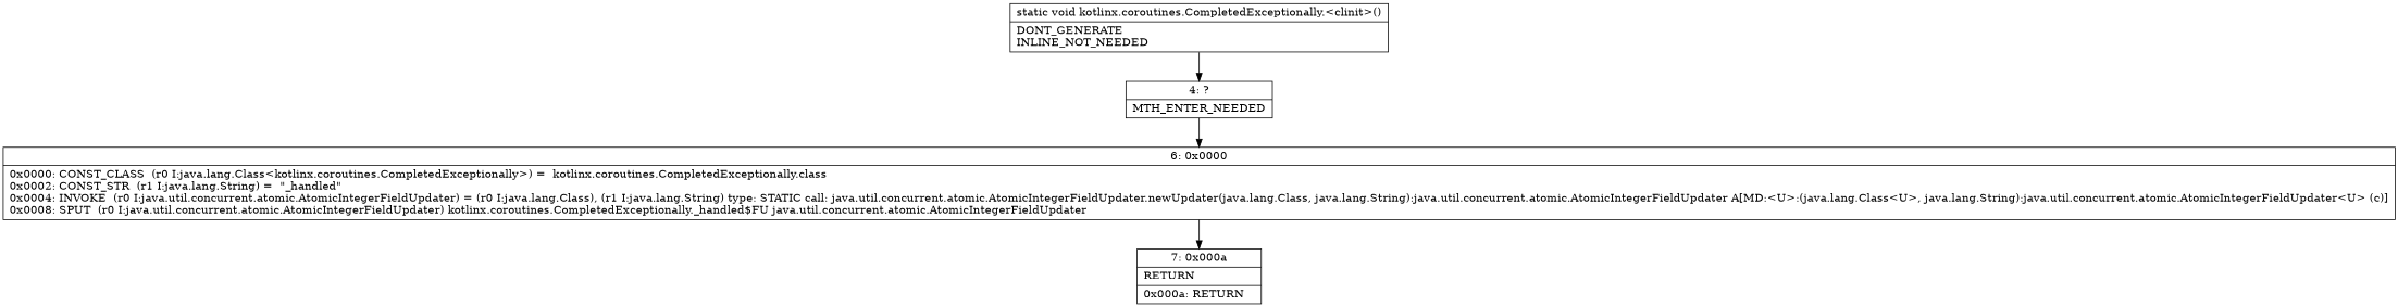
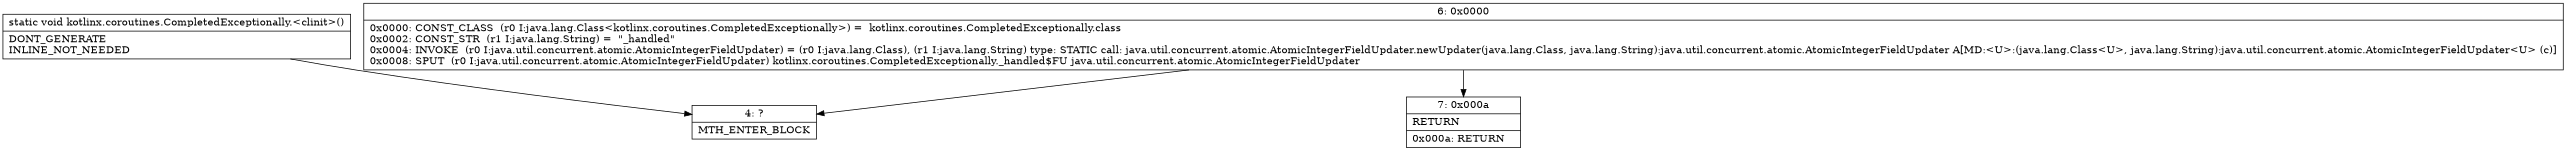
  digraph {
    node [shape=record]
-   n1 [label="{4\:\ ?|MTH_ENTER_NEEDED\l}"]
+   n1 [label="{4\:\ ?|MTH_ENTER_BLOCK\l}"]
    n2 [label="{6\:\ 0x0000|0x0000: CONST_CLASS  (r0 I:java.lang.Class\<kotlinx.coroutines.CompletedExceptionally\>) =  kotlinx.coroutines.CompletedExceptionally.class \l0x0002: CONST_STR  (r1 I:java.lang.String) =  \"_handled\" \l0x0004: INVOKE  (r0 I:java.util.concurrent.atomic.AtomicIntegerFieldUpdater) = (r0 I:java.lang.Class), (r1 I:java.lang.String) type: STATIC call: java.util.concurrent.atomic.AtomicIntegerFieldUpdater.newUpdater(java.lang.Class, java.lang.String):java.util.concurrent.atomic.AtomicIntegerFieldUpdater A[MD:\<U\>:(java.lang.Class\<U\>, java.lang.String):java.util.concurrent.atomic.AtomicIntegerFieldUpdater\<U\> (c)]\l0x0008: SPUT  (r0 I:java.util.concurrent.atomic.AtomicIntegerFieldUpdater) kotlinx.coroutines.CompletedExceptionally._handled$FU java.util.concurrent.atomic.AtomicIntegerFieldUpdater \l}"]
    n3 [label="{7\:\ 0x000a|RETURN\l|0x000a: RETURN   \l}"]
    n4 [label="{static void kotlinx.coroutines.CompletedExceptionally.\<clinit\>()  | DONT_GENERATE\lINLINE_NOT_NEEDED\l}"]
-   n1 -> n2
+   n2 -> n1
    n2 -> n3
    n4 -> n1
  }
